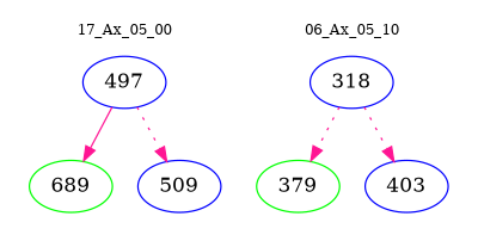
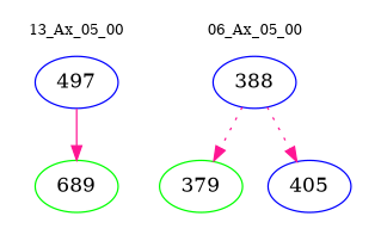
  digraph {
    node [color=blue]
    edge [color=deeppink style=dotted]
    n1 [label=497]
    n2 [color=green label=689]
-   n3 [label=509]
-   n4 [label=318]
+   n4 [label=388]
    n5 [color=green label=379]
-   n6 [label=403]
+   n6 [label=405]
    subgraph cluster_1 {
      color=white
      fontsize=10
-     label="17_Ax_05_00"
+     label="13_Ax_05_00"
      n1
      n2
-     n3
    }
    subgraph cluster_2 {
      color=white
      fontsize=10
-     label="06_Ax_05_10"
+     label="06_Ax_05_00"
      n4
      n5
      n6
    }
    n1 -> n2 [style=solid]
-   n1 -> n3
    n4 -> n5
    n4 -> n6
  }
